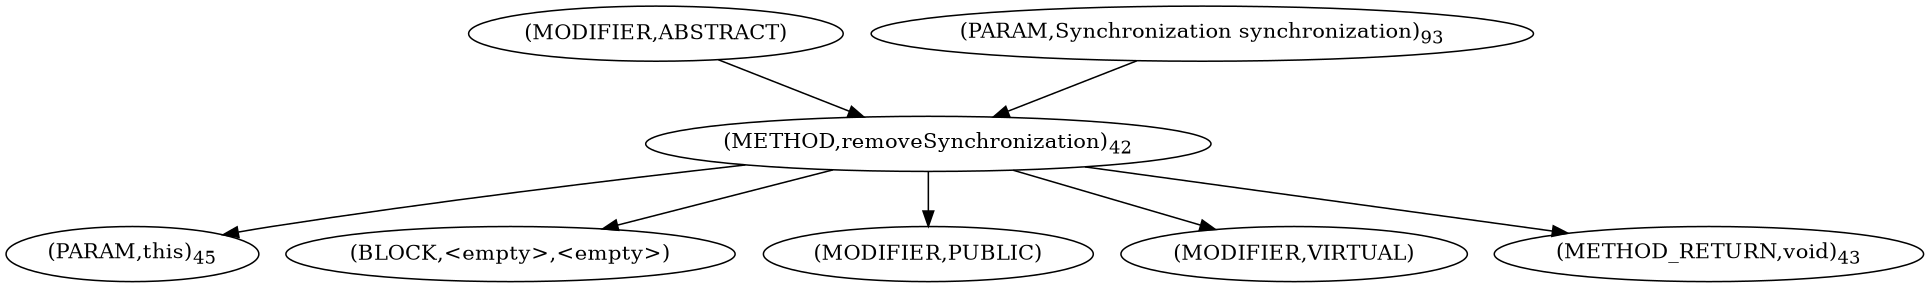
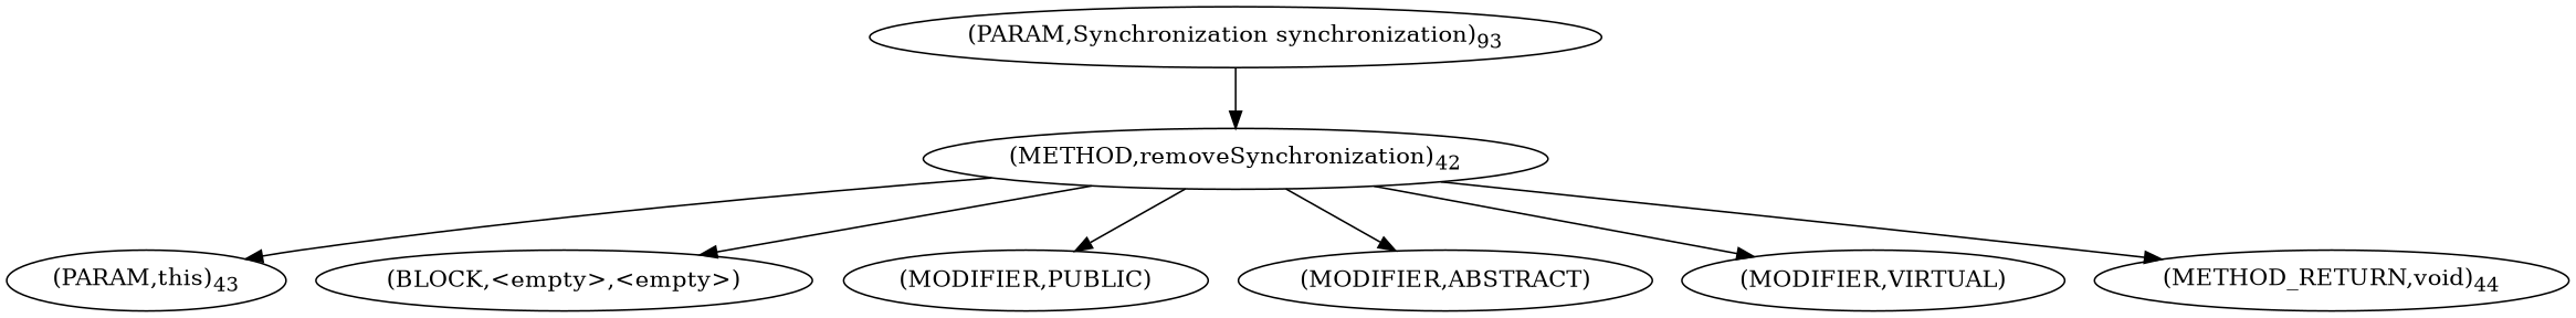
  digraph {
    n1 [label=<(METHOD,removeSynchronization)<SUB>42</SUB>>]
-   n2 [label=<(PARAM,this)<SUB>45</SUB>>]
+   n2 [label=<(PARAM,this)<SUB>43</SUB>>]
    n3 [label=<(BLOCK,&lt;empty&gt;,&lt;empty&gt;)>]
    n4 [label=<(MODIFIER,PUBLIC)>]
    n5 [label=<(MODIFIER,ABSTRACT)>]
    n6 [label=<(MODIFIER,VIRTUAL)>]
-   n7 [label=<(METHOD_RETURN,void)<SUB>43</SUB>>]
+   n7 [label=<(METHOD_RETURN,void)<SUB>44</SUB>>]
    n8 [label=<(PARAM,Synchronization synchronization)<SUB>93</SUB>>]
    n1 -> n2
    n1 -> n3
    n1 -> n4
-   n5 -> n1
+   n1 -> n5
    n1 -> n6
    n1 -> n7
    n8 -> n1
  }
